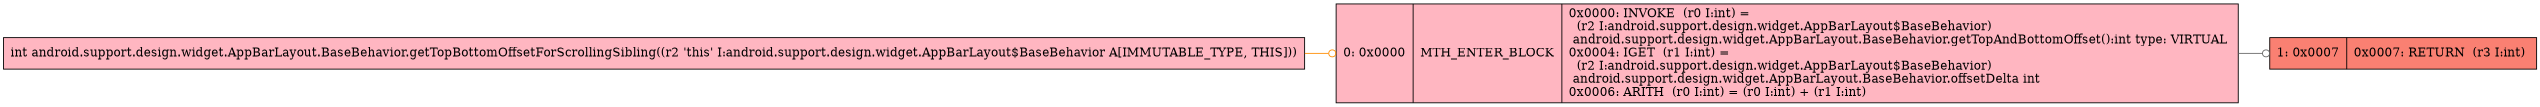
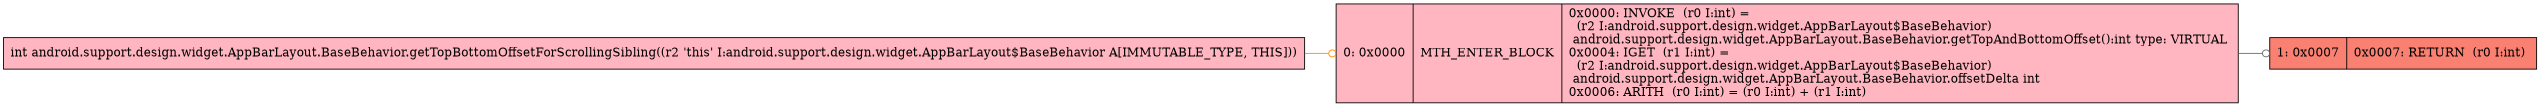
  digraph {
    rankdir=LR
    fontname="DejaVu Serif"
    node [shape=record style=filled fillcolor=lightpink fontname="DejaVu Serif"]
    edge [arrowhead=odot fontname="DejaVu Serif"]
    n1 [label="{0\:\ 0x0000|MTH_ENTER_BLOCK\l|0x0000: INVOKE  (r0 I:int) = \l  (r2 I:android.support.design.widget.AppBarLayout$BaseBehavior)\l android.support.design.widget.AppBarLayout.BaseBehavior.getTopAndBottomOffset():int type: VIRTUAL \l0x0004: IGET  (r1 I:int) = \l  (r2 I:android.support.design.widget.AppBarLayout$BaseBehavior)\l android.support.design.widget.AppBarLayout.BaseBehavior.offsetDelta int \l0x0006: ARITH  (r0 I:int) = (r0 I:int) + (r1 I:int) \l}"]
-   n2 [label="{1\:\ 0x0007|0x0007: RETURN  (r3 I:int) \l}" fillcolor=salmon]
+   n2 [label="{1\:\ 0x0007|0x0007: RETURN  (r0 I:int) \l}" fillcolor=salmon]
    n3 [label="{int android.support.design.widget.AppBarLayout.BaseBehavior.getTopBottomOffsetForScrollingSibling((r2 'this' I:android.support.design.widget.AppBarLayout$BaseBehavior A[IMMUTABLE_TYPE, THIS])) }"]
    n1 -> n2 [color=gray40]
    n3 -> n1 [color=darkorange]
  }
